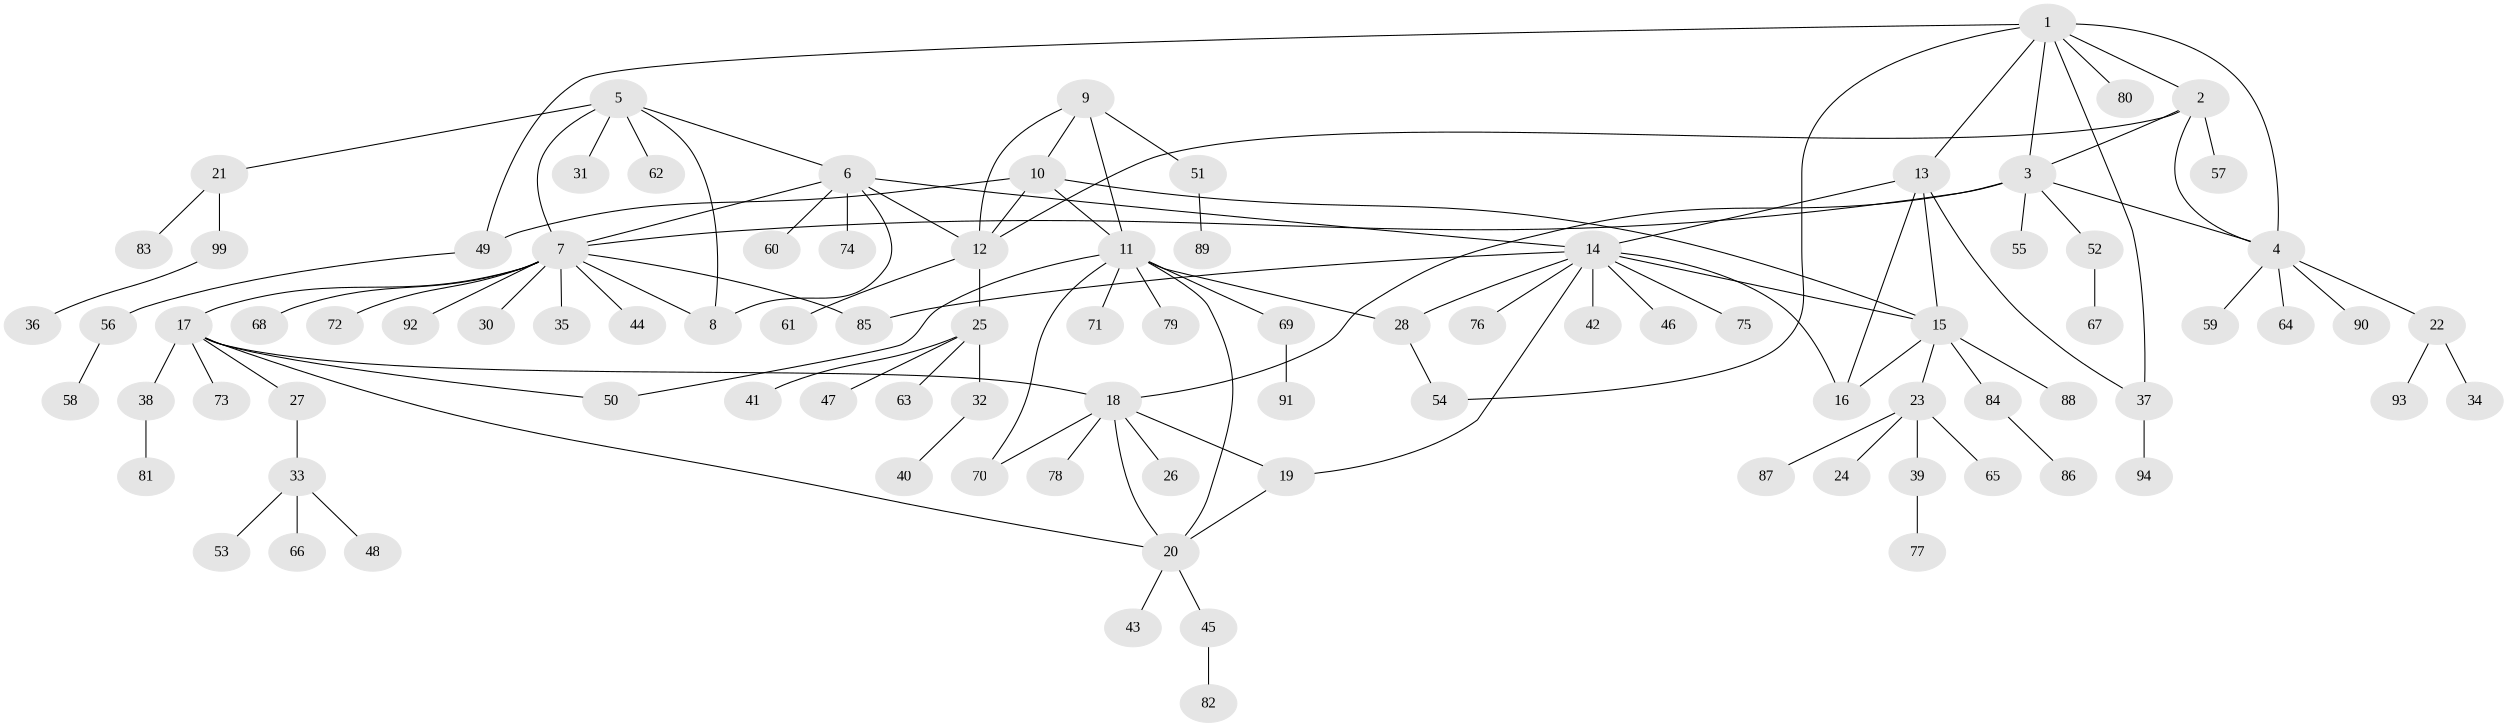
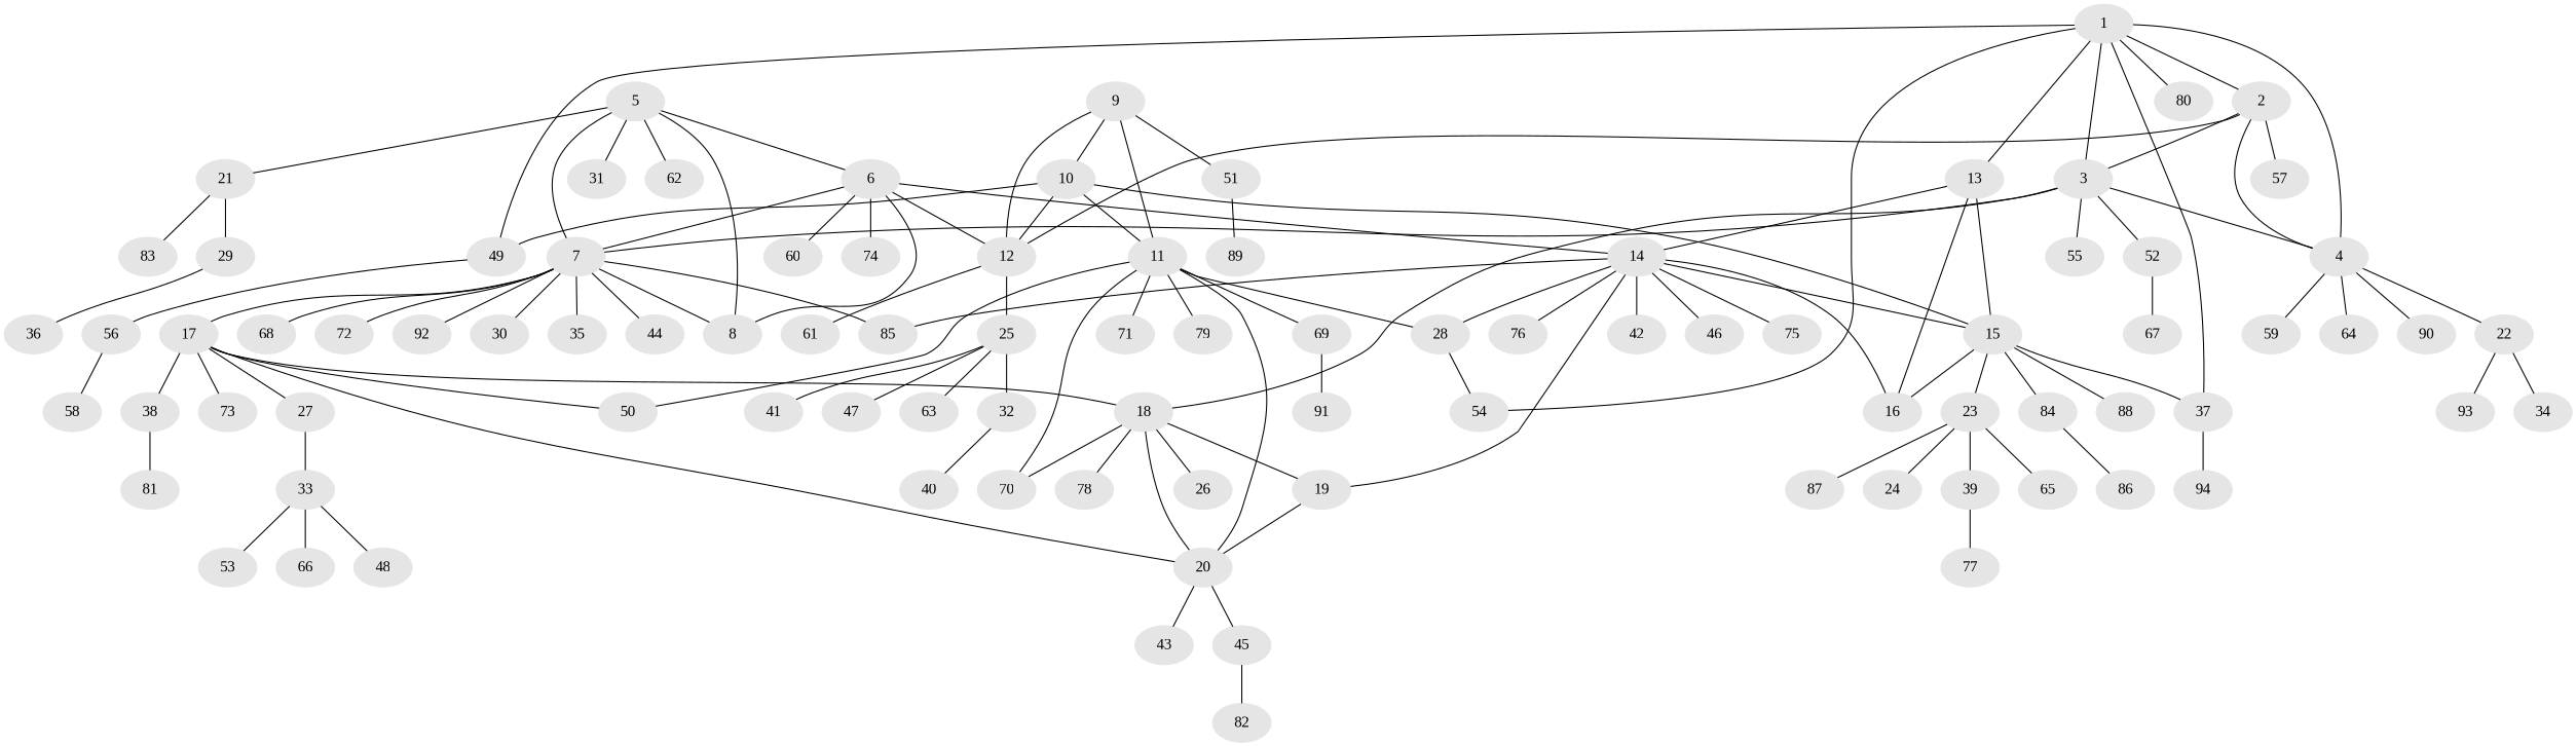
  graph {
    fontname="Liberation Serif"
    node [color=gray90 fontname="Liberation Serif" style=filled]
    edge [fontname="Liberation Serif"]
    1
    2
    3
    4
    13
    37
    49
    54
    80
    12
    57
    7
    18
    52
    55
    22
    59
    64
    90
    14
    15
    16
    94
    56
    25
    61
    8
    17
    30
    35
    44
    68
    72
    85
    92
    20
    70
    19
    26
    78
    67
    34
    93
    5
    6
    21
    31
    62
    60
    74
-   29 [label=99]
+   29
    83
    28
    42
    46
    75
    76
    50
    27
    38
    73
    9
    10
    11
    51
    69
    71
    79
    89
    23
    84
    88
    43
    45
    91
    32
    41
    47
    63
    24
    39
    65
    87
    86
    33
    81
    82
    36
    77
    40
    48
    53
    66
    58
    1 -- 2
    1 -- 3
    1 -- 4
    1 -- 13
    1 -- 37
    1 -- 49
    1 -- 54
    1 -- 80
    2 -- 3
    2 -- 4
    2 -- 12
    2 -- 57
    3 -- 4
    3 -- 7
    3 -- 18
    3 -- 52
    3 -- 55
    4 -- 22
    4 -- 59
    4 -- 64
    4 -- 90
-   13 -- 37
+   15 -- 37
    13 -- 14
    13 -- 15
    13 -- 16
    37 -- 94
    49 -- 56
    12 -- 25
    12 -- 61
    7 -- 8
    7 -- 17
    7 -- 30
    7 -- 35
    7 -- 44
    7 -- 68
    7 -- 72
    7 -- 85
    7 -- 92
    18 -- 20
    18 -- 70
    18 -- 19
    18 -- 26
    18 -- 78
    52 -- 67
    22 -- 34
    22 -- 93
    14 -- 15
    14 -- 16
    14 -- 85
    14 -- 19
    14 -- 28
    14 -- 42
    14 -- 46
    14 -- 75
    14 -- 76
    15 -- 16
    15 -- 23
    15 -- 84
    15 -- 88
    56 -- 58
    25 -- 32
    25 -- 41
    25 -- 47
    25 -- 63
    17 -- 18
    17 -- 20
    17 -- 50
    17 -- 27
    17 -- 38
    17 -- 73
    20 -- 43
    20 -- 45
    19 -- 20
    5 -- 7
    5 -- 8
    5 -- 6
    5 -- 21
    5 -- 31
    5 -- 62
    6 -- 12
    6 -- 7
    6 -- 14
    6 -- 8
    6 -- 60
    6 -- 74
    21 -- 29
    21 -- 83
    29 -- 36
    28 -- 54
    27 -- 33
    38 -- 81
    9 -- 12
    9 -- 10
    9 -- 11
    9 -- 51
    10 -- 49
    10 -- 12
    10 -- 15
    10 -- 11
    11 -- 20
    11 -- 70
    11 -- 28
    11 -- 50
    11 -- 69
    11 -- 71
    11 -- 79
    51 -- 89
    69 -- 91
    23 -- 24
    23 -- 39
    23 -- 65
    23 -- 87
    84 -- 86
    45 -- 82
    32 -- 40
    39 -- 77
    33 -- 48
    33 -- 53
    33 -- 66
  }
